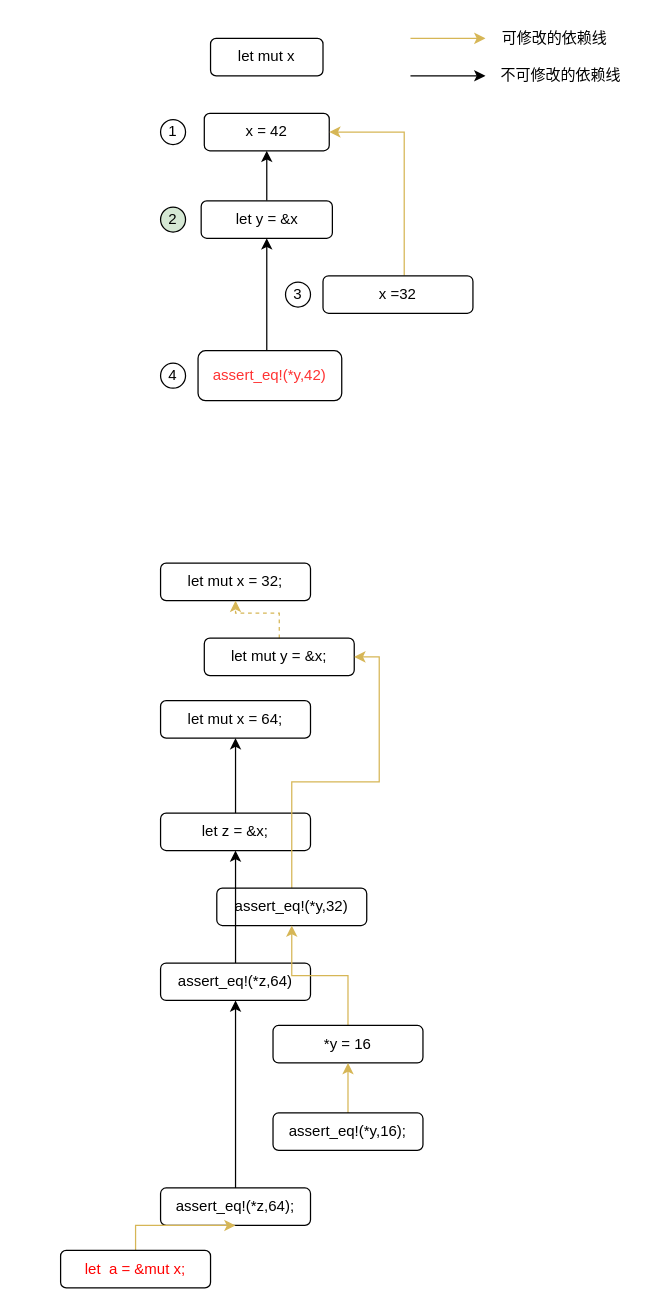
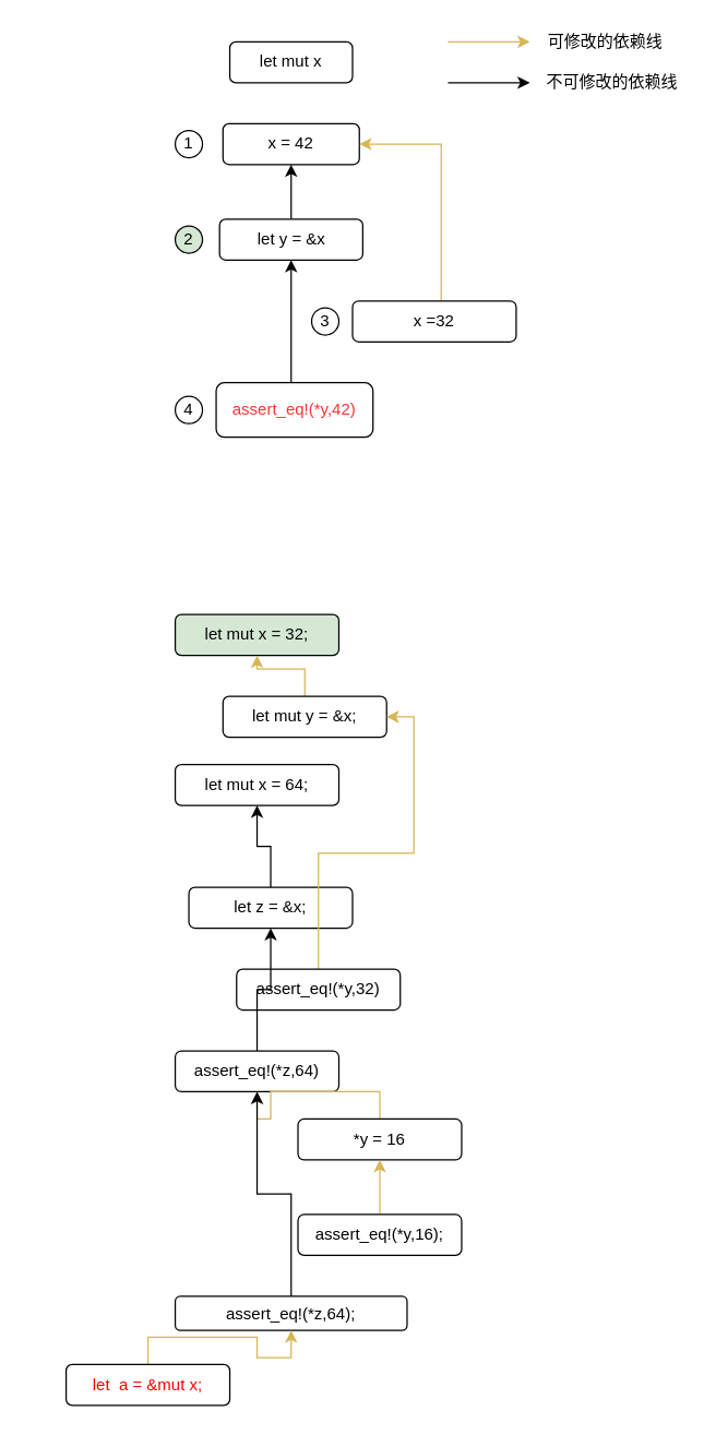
  <mxCell id="0" />
  <mxCell id="1" parent="0" />
  <mxCell id="2" value="let mut x" style="rounded=1;whiteSpace=wrap;html=1;" parent="1" vertex="1"><mxGeometry x="168" y="30" width="90" height="30" as="geometry" /></mxCell>
  <mxCell id="3" value="x = 42" style="rounded=1;whiteSpace=wrap;html=1;" parent="1" vertex="1"><mxGeometry x="163" y="90" width="100" height="30" as="geometry" /></mxCell>
  <mxCell id="4" value="" style="edgeStyle=orthogonalEdgeStyle;rounded=0;orthogonalLoop=1;jettySize=auto;html=1;" parent="1" source="5" target="3" edge="1"><mxGeometry relative="1" as="geometry" /></mxCell>
  <mxCell id="5" value="let y = &amp;amp;x" style="rounded=1;whiteSpace=wrap;html=1;" parent="1" vertex="1"><mxGeometry x="160.5" y="160" width="105" height="30" as="geometry" /></mxCell>
  <mxCell id="6" value="" style="edgeStyle=orthogonalEdgeStyle;rounded=0;orthogonalLoop=1;jettySize=auto;html=1;" parent="1" source="7" target="5" edge="1"><mxGeometry relative="1" as="geometry"><Array as="points"><mxPoint x="213" y="260" /><mxPoint x="213" y="260" /></Array></mxGeometry></mxCell>
  <mxCell id="7" value="&lt;font color=&quot;#ff3333&quot;&gt;assert_eq!(*y,42)&lt;/font&gt;" style="rounded=1;whiteSpace=wrap;html=1;" parent="1" vertex="1"><mxGeometry x="158" y="280" width="115" height="40" as="geometry" /></mxCell>
  <mxCell id="8" style="edgeStyle=orthogonalEdgeStyle;rounded=0;orthogonalLoop=1;jettySize=auto;html=1;fillColor=#fff2cc;strokeColor=#d6b656;entryX=1;entryY=0.5;entryDx=0;entryDy=0;" parent="1" source="9" target="3" edge="1"><mxGeometry relative="1" as="geometry"><mxPoint x="268" y="70" as="targetPoint" /><Array as="points"><mxPoint x="323" y="105" /></Array></mxGeometry></mxCell>
  <mxCell id="9" value="x =32" style="rounded=1;whiteSpace=wrap;html=1;" parent="1" vertex="1"><mxGeometry x="258" y="220" width="120" height="30" as="geometry" /></mxCell>
  <mxCell id="10" style="edgeStyle=orthogonalEdgeStyle;rounded=0;orthogonalLoop=1;jettySize=auto;html=1;exitX=0.5;exitY=1;exitDx=0;exitDy=0;" parent="1" source="9" target="9" edge="1"><mxGeometry relative="1" as="geometry" /></mxCell>
  <mxCell id="11" value="1" style="ellipse;whiteSpace=wrap;html=1;aspect=fixed;" parent="1" vertex="1"><mxGeometry x="128" y="95" width="20" height="20" as="geometry" /></mxCell>
  <mxCell id="12" value="2" style="ellipse;whiteSpace=wrap;html=1;aspect=fixed;fillColor=#d5e8d4;" parent="1" vertex="1"><mxGeometry x="128" y="165" width="20" height="20" as="geometry" /></mxCell>
  <mxCell id="13" value="3" style="ellipse;whiteSpace=wrap;html=1;aspect=fixed;" parent="1" vertex="1"><mxGeometry x="228" y="225" width="20" height="20" as="geometry" /></mxCell>
  <mxCell id="14" value="4" style="ellipse;whiteSpace=wrap;html=1;aspect=fixed;" parent="1" vertex="1"><mxGeometry x="128" y="290" width="20" height="20" as="geometry" /></mxCell>
  <mxCell id="15" value="" style="endArrow=classic;html=1;rounded=0;strokeColor=#d6b656;fillColor=#fff2cc;" parent="1" edge="1"><mxGeometry width="50" height="50" relative="1" as="geometry"><mxPoint x="328" y="30" as="sourcePoint" /><mxPoint x="388" y="30" as="targetPoint" /></mxGeometry></mxCell>
  <mxCell id="16" value="可修改的依赖线" style="text;html=1;align=center;verticalAlign=middle;resizable=0;points=[];autosize=1;strokeColor=none;fillColor=none;" parent="1" vertex="1"><mxGeometry x="393" y="20" width="100" height="20" as="geometry" /></mxCell>
  <mxCell id="17" value="" style="endArrow=classic;html=1;rounded=0;" parent="1" edge="1"><mxGeometry width="50" height="50" relative="1" as="geometry"><mxPoint x="328" y="60" as="sourcePoint" /><mxPoint x="388" y="60" as="targetPoint" /></mxGeometry></mxCell>
  <mxCell id="18" value="不可修改的依赖线" style="text;html=1;align=center;verticalAlign=middle;resizable=0;points=[];autosize=1;strokeColor=none;fillColor=none;" parent="1" vertex="1"><mxGeometry x="393" y="50" width="110" height="20" as="geometry" /></mxCell>
- <mxCell id="19" value="let mut x = 32;" style="rounded=1;whiteSpace=wrap;html=1;" parent="1" vertex="1"><mxGeometry x="128" y="450" width="120" height="30" as="geometry" /></mxCell>
- <mxCell id="20" value="" style="edgeStyle=orthogonalEdgeStyle;rounded=0;orthogonalLoop=1;jettySize=auto;html=1;fontColor=#000000;fillColor=#fff2cc;strokeColor=#d6b656;dashed=1;" parent="1" source="21" target="19" edge="1"><mxGeometry relative="1" as="geometry" /></mxCell>
+ <mxCell id="19" value="let mut x = 32;" style="rounded=1;whiteSpace=wrap;html=1;fillColor=#d5e8d4;" parent="1" vertex="1"><mxGeometry x="128" y="450" width="120" height="30" as="geometry" /></mxCell>
+ <mxCell id="20" value="" style="edgeStyle=orthogonalEdgeStyle;rounded=0;orthogonalLoop=1;jettySize=auto;html=1;fontColor=#000000;fillColor=#fff2cc;strokeColor=#d6b656;" parent="1" source="21" target="19" edge="1"><mxGeometry relative="1" as="geometry" /></mxCell>
  <mxCell id="21" value="let mut y = &amp;amp;x;" style="rounded=1;whiteSpace=wrap;html=1;fontColor=#000000;fillColor=none;" parent="1" vertex="1"><mxGeometry x="163" y="510" width="120" height="30" as="geometry" /></mxCell>
  <mxCell id="22" value="" style="edgeStyle=orthogonalEdgeStyle;rounded=0;orthogonalLoop=1;jettySize=auto;html=1;fontColor=#000000;" parent="1" source="23" target="24" edge="1"><mxGeometry relative="1" as="geometry" /></mxCell>
- <mxCell id="23" value="let z = &amp;amp;x;" style="rounded=1;whiteSpace=wrap;html=1;fontColor=#000000;fillColor=none;" parent="1" vertex="1"><mxGeometry x="128" y="650" width="120" height="30" as="geometry" /></mxCell>
+ <mxCell id="23" value="let z = &amp;amp;x;" style="rounded=1;whiteSpace=wrap;html=1;fontColor=#000000;fillColor=none;" parent="1" vertex="1"><mxGeometry x="138" y="650" width="120" height="30" as="geometry" /></mxCell>
  <mxCell id="24" value="let mut x = 64;" style="rounded=1;whiteSpace=wrap;html=1;" parent="1" vertex="1"><mxGeometry x="128" y="560" width="120" height="30" as="geometry" /></mxCell>
  <mxCell id="25" style="edgeStyle=orthogonalEdgeStyle;rounded=0;orthogonalLoop=1;jettySize=auto;html=1;entryX=1;entryY=0.5;entryDx=0;entryDy=0;fontColor=#000000;strokeColor=#d6b656;fillColor=#fff2cc;" parent="1" source="26" target="21" edge="1"><mxGeometry relative="1" as="geometry" /></mxCell>
  <mxCell id="26" value="assert_eq!(*y,32)" style="rounded=1;whiteSpace=wrap;html=1;fontColor=#000000;fillColor=none;" parent="1" vertex="1"><mxGeometry x="173" y="710" width="120" height="30" as="geometry" /></mxCell>
  <mxCell id="27" style="edgeStyle=orthogonalEdgeStyle;rounded=0;orthogonalLoop=1;jettySize=auto;html=1;entryX=0.5;entryY=1;entryDx=0;entryDy=0;fontColor=#000000;" parent="1" source="28" target="23" edge="1"><mxGeometry relative="1" as="geometry" /></mxCell>
  <mxCell id="28" value="assert_eq!(*z,64)" style="rounded=1;whiteSpace=wrap;html=1;fontColor=#000000;fillColor=none;" parent="1" vertex="1"><mxGeometry x="128" y="770" width="120" height="30" as="geometry" /></mxCell>
- <mxCell id="29" style="edgeStyle=orthogonalEdgeStyle;rounded=0;orthogonalLoop=1;jettySize=auto;html=1;entryX=0.5;entryY=1;entryDx=0;entryDy=0;fontColor=#000000;strokeColor=#d6b656;fillColor=#fff2cc;" parent="1" source="30" target="26" edge="1"><mxGeometry relative="1" as="geometry" /></mxCell>
+ <mxCell id="29" style="edgeStyle=orthogonalEdgeStyle;rounded=0;orthogonalLoop=1;jettySize=auto;html=1;fontColor=#000000;strokeColor=#d6b656;fillColor=#fff2cc;" parent="1" source="30" target="28" edge="1"><mxGeometry relative="1" as="geometry" /></mxCell>
  <mxCell id="30" value="*y = 16" style="rounded=1;whiteSpace=wrap;html=1;fontColor=#000000;fillColor=none;" parent="1" vertex="1"><mxGeometry x="218" y="820" width="120" height="30" as="geometry" /></mxCell>
  <mxCell id="31" value="" style="edgeStyle=orthogonalEdgeStyle;rounded=0;orthogonalLoop=1;jettySize=auto;html=1;fontColor=#000000;strokeColor=#d6b656;fillColor=#fff2cc;" parent="1" source="32" target="30" edge="1"><mxGeometry relative="1" as="geometry" /></mxCell>
  <mxCell id="32" value="assert_eq!(*y,16);" style="rounded=1;whiteSpace=wrap;html=1;fontColor=#000000;fillColor=none;" parent="1" vertex="1"><mxGeometry x="218" y="890" width="120" height="30" as="geometry" /></mxCell>
  <mxCell id="33" style="edgeStyle=orthogonalEdgeStyle;rounded=0;orthogonalLoop=1;jettySize=auto;html=1;entryX=0.5;entryY=1;entryDx=0;entryDy=0;fontColor=#000000;" parent="1" source="34" target="28" edge="1"><mxGeometry relative="1" as="geometry" /></mxCell>
- <mxCell id="34" value="assert_eq!(*z,64);" style="rounded=1;whiteSpace=wrap;html=1;fontColor=#000000;fillColor=none;" parent="1" vertex="1"><mxGeometry x="128" y="950" width="120" height="30" as="geometry" /></mxCell>
+ <mxCell id="34" value="assert_eq!(*z,64);" style="rounded=1;whiteSpace=wrap;html=1;fontColor=#000000;fillColor=none;" parent="1" vertex="1"><mxGeometry x="128" y="950" width="170" height="25" as="geometry" /></mxCell>
  <mxCell id="35" style="edgeStyle=orthogonalEdgeStyle;rounded=0;orthogonalLoop=1;jettySize=auto;html=1;fontColor=#000000;fillColor=#fff2cc;strokeColor=#d6b656;" parent="1" source="36" target="34" edge="1"><mxGeometry relative="1" as="geometry" /></mxCell>
  <mxCell id="36" value="&lt;font color=&quot;#ff0000&quot;&gt;let&amp;nbsp; a = &amp;amp;mut x;&lt;/font&gt;" style="rounded=1;whiteSpace=wrap;html=1;fontColor=#000000;fillColor=none;" parent="1" vertex="1"><mxGeometry x="48" y="1000" width="120" height="30" as="geometry" /></mxCell>
  <mxCell id="37" value="" style="shape=image;html=1;verticalAlign=top;verticalLabelPosition=bottom;labelBackgroundColor=#ffffff;imageAspect=0;aspect=fixed;image=https://cdn2.iconfinder.com/data/icons/bitsies/128/Cancel-128.png;fontColor=#FF0000;fillColor=none;" parent="1" vertex="1"><mxGeometry x="20" y="1002" width="28" height="28" as="geometry" /></mxCell>
